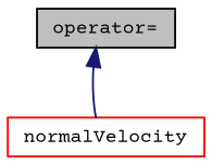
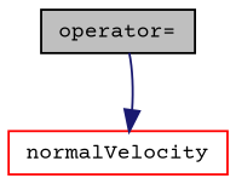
  digraph {
    rankdir=TB
    fontname="Courier Prime"
    node [fontname="Courier Prime" fontsize=10 shape=record]
    n1 [color=black fillcolor=grey75 fontcolor=black height=0.2 label="operator=" style=filled width=0.4]
    n2 [color=red height=0.2 label=normalVelocity width=0.4]
-   n1 -> n2 [color=midnightblue dir=back fontname="Courier Prime" fontsize=10 labelfontname=Helvetica labelfontsize=10 style=solid]
+   n2 -> n1 [color=midnightblue dir=back fontname="Courier Prime" fontsize=10 labelfontname=Helvetica labelfontsize=10 style=solid]
  }
